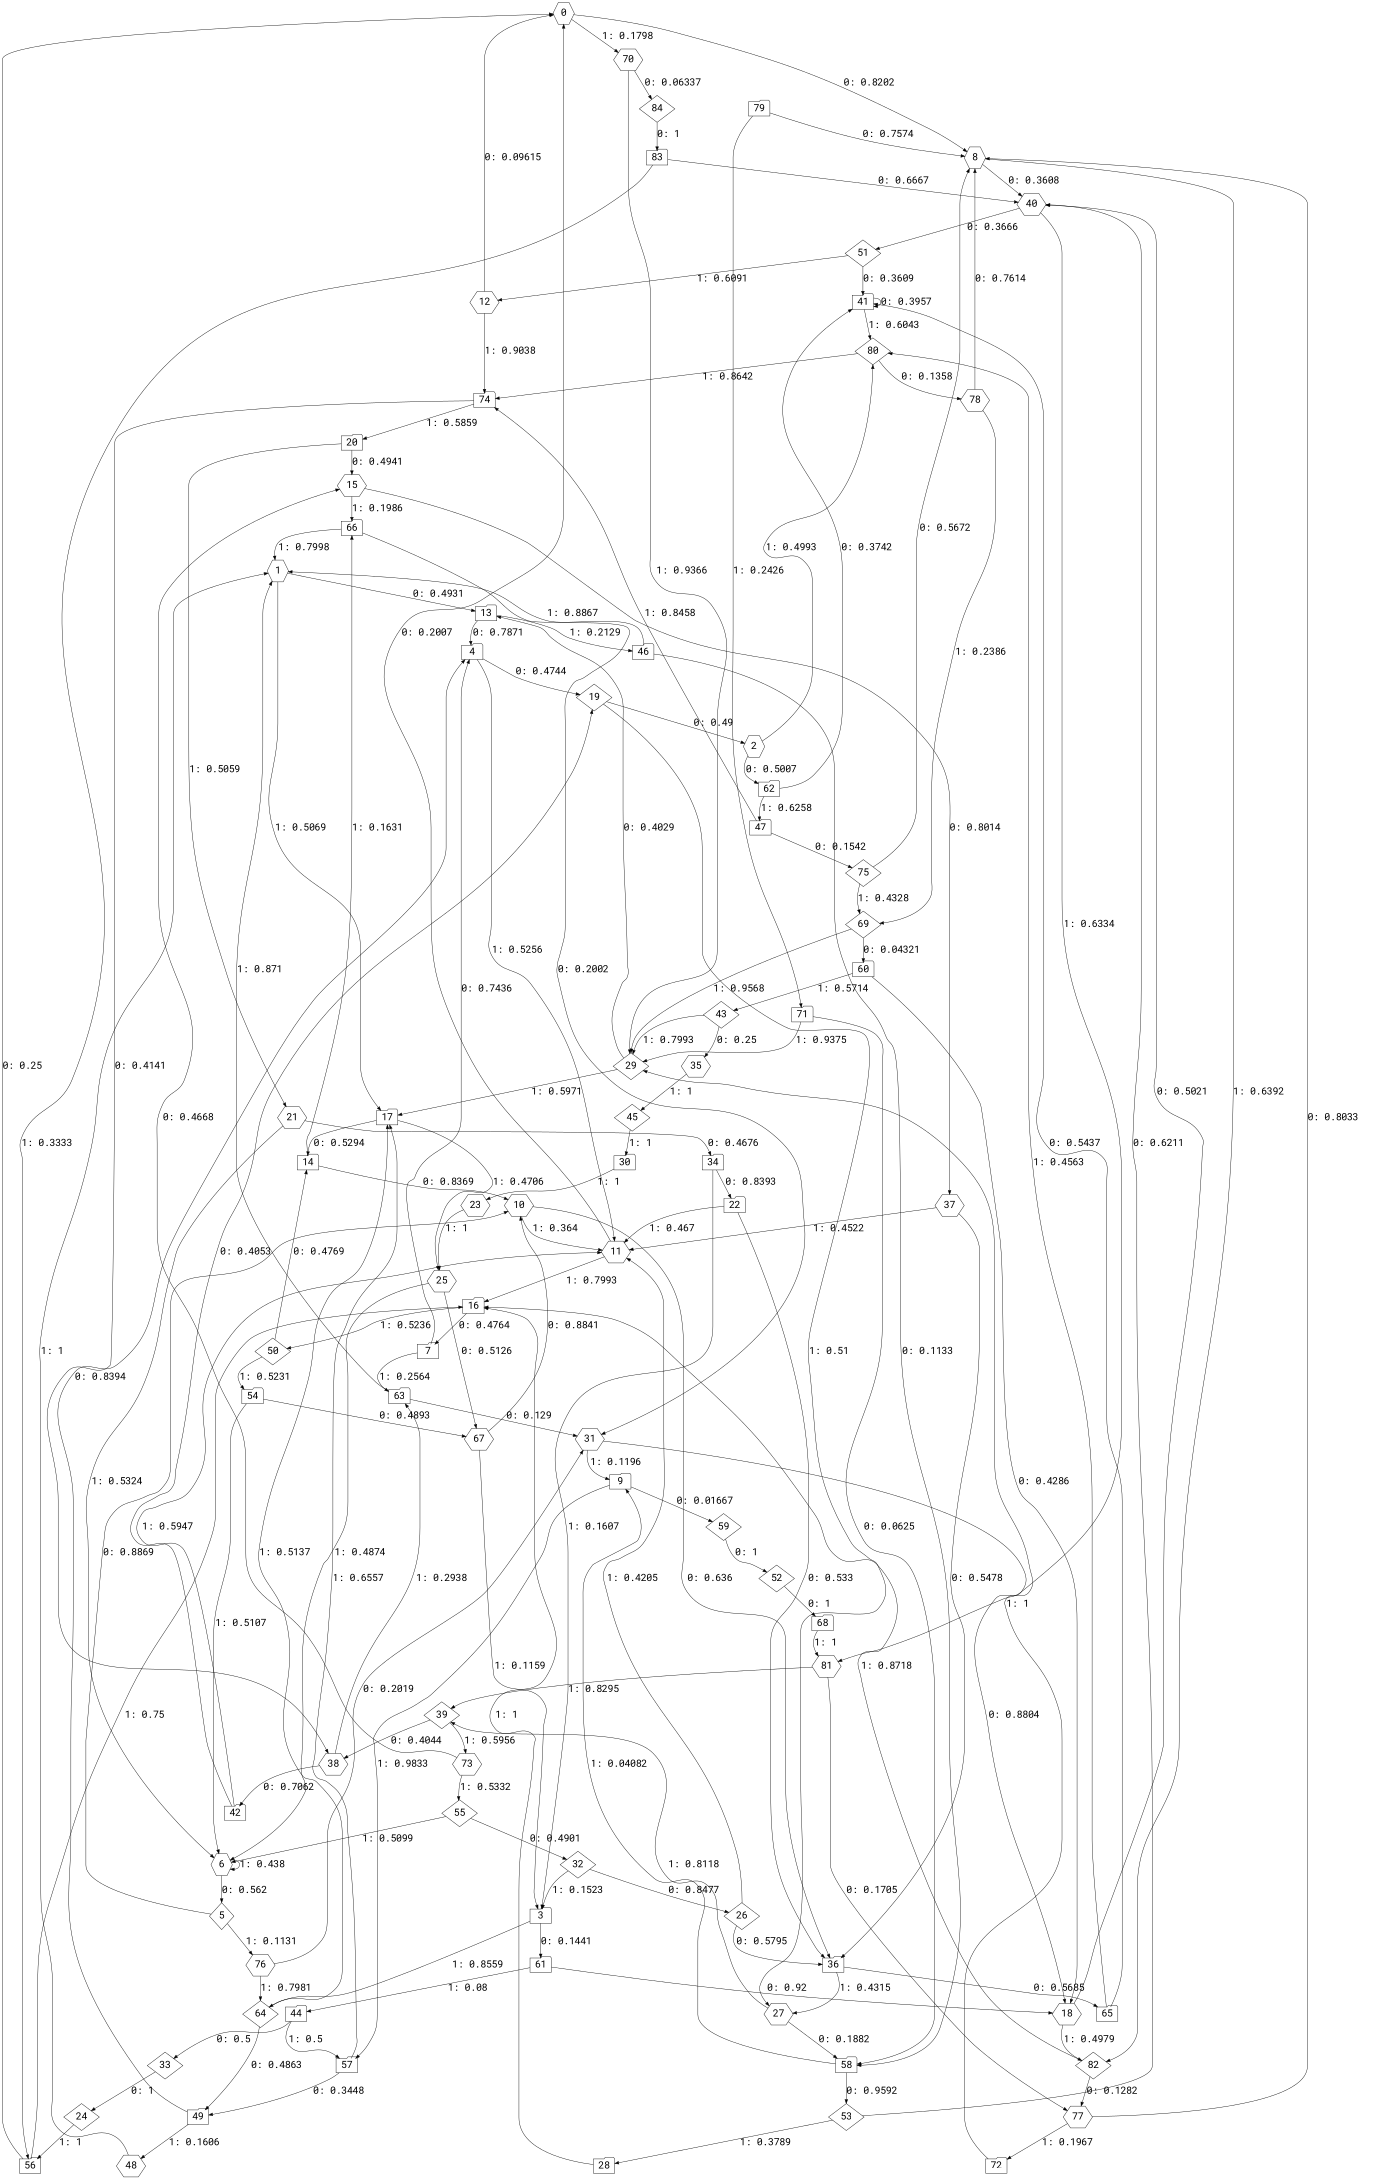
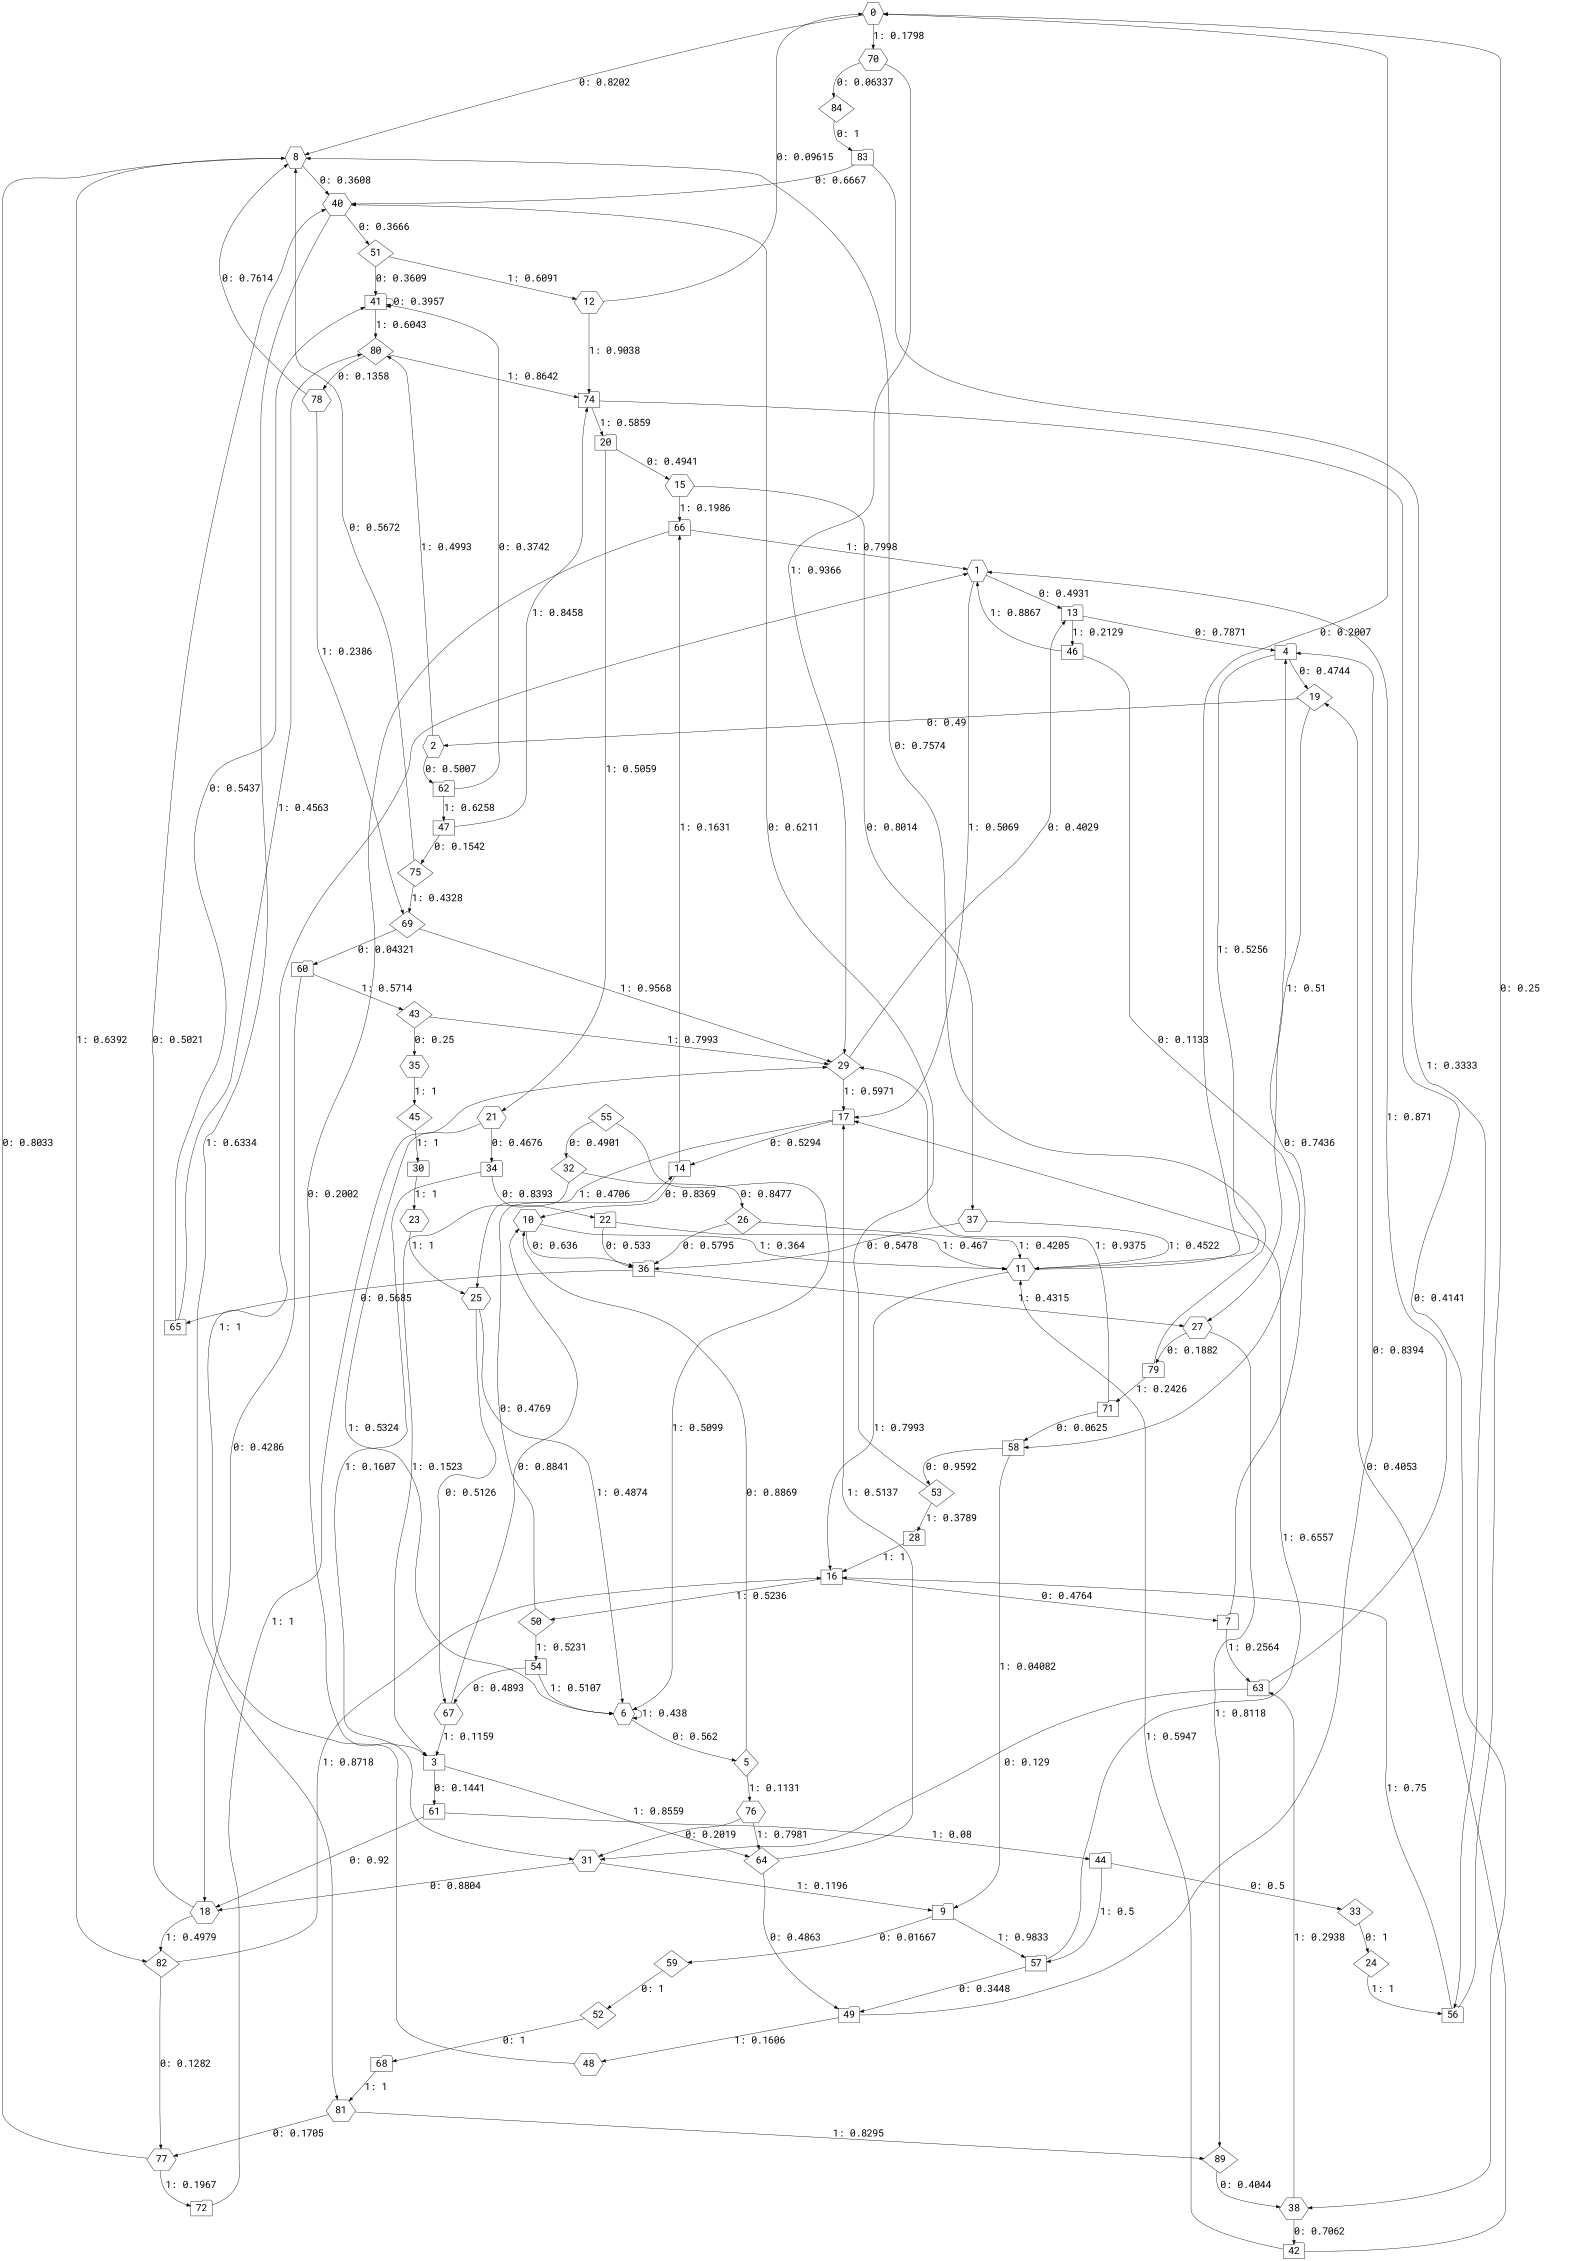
  digraph {
    fontname="Roboto Mono"
    node [fontname="Roboto Mono" fontsize=24 shape=folder]
    edge [fontname="Roboto Mono" fontsize=24]
    0 [shape=hexagon]
    8 [shape=hexagon]
    70 [shape=hexagon]
    40 [shape=hexagon]
    82 [shape=diamond]
    29 [shape=diamond]
    84 [shape=diamond]
    51 [shape=diamond]
    81 [shape=hexagon]
    16
    77 [shape=hexagon]
    13
    17
    83
    1 [shape=hexagon]
    4
    46
    14
    25 [shape=hexagon]
    19 [shape=diamond]
    11 [shape=hexagon]
    58
    10 [shape=hexagon]
    66
    6 [shape=hexagon]
    67 [shape=hexagon]
    2 [shape=hexagon]
    62
    80 [shape=diamond]
    41
    47
    74
    78 [shape=hexagon]
    75 [shape=diamond]
    20
    38 [shape=hexagon]
    69 [shape=diamond]
    3
    61
    64 [shape=diamond]
    18 [shape=hexagon]
    44
    49
    57
    33 [shape=diamond]
    48 [shape=hexagon]
    27 [shape=hexagon]
    79
-   39 [shape=diamond]
+   39 [shape=diamond label=89]
    7
    50 [shape=diamond]
    5 [shape=diamond]
    76 [shape=hexagon]
    36
    31 [shape=hexagon]
    65
    9
    63
    12 [shape=hexagon]
    72
    59 [shape=diamond]
    52 [shape=diamond]
    68
    54
    15 [shape=hexagon]
    21 [shape=hexagon]
    42
    53 [shape=diamond]
    37 [shape=hexagon]
    71
-   73 [shape=hexagon]
    34
    22
    23 [shape=hexagon]
    24 [shape=diamond]
    56
    26 [shape=diamond]
    55 [shape=diamond]
    28
    30
    32 [shape=diamond]
    35 [shape=hexagon]
    45 [shape=diamond]
    43 [shape=diamond]
    60
    0 -> 8 [label="0: 0.8202   "]
    0 -> 70 [label="1: 0.1798   "]
    8 -> 40 [label="0: 0.3608   "]
    8 -> 82 [label="1: 0.6392   "]
    70 -> 29 [label="1: 0.9366   "]
    70 -> 84 [label="0: 0.06337  "]
    40 -> 51 [label="0: 0.3666   "]
    40 -> 81 [label="1: 0.6334   "]
    82 -> 16 [label="1: 0.8718   "]
    82 -> 77 [label="0: 0.1282   "]
    29 -> 13 [label="0: 0.4029   "]
    29 -> 17 [label="1: 0.5971   "]
    84 -> 83 [label="0: 1        "]
    51 -> 41 [label="0: 0.3609   "]
    51 -> 12 [label="1: 0.6091   "]
    81 -> 77 [label="0: 0.1705   "]
    81 -> 39 [label="1: 0.8295   "]
    16 -> 7 [label="0: 0.4764   "]
    16 -> 50 [label="1: 0.5236   "]
    77 -> 8 [label="0: 0.8033   "]
    77 -> 72 [label="1: 0.1967   "]
    13 -> 4 [label="0: 0.7871   "]
    13 -> 46 [label="1: 0.2129   "]
    17 -> 14 [label="0: 0.5294   "]
    17 -> 25 [label="1: 0.4706   "]
    83 -> 40 [label="0: 0.6667   "]
    83 -> 56 [label="1: 0.3333   "]
    1 -> 13 [label="0: 0.4931   "]
    1 -> 17 [label="1: 0.5069   "]
    4 -> 19 [label="0: 0.4744   "]
    4 -> 11 [label="1: 0.5256   "]
    46 -> 1 [label="1: 0.8867   "]
    46 -> 58 [label="0: 0.1133   "]
    14 -> 10 [label="0: 0.8369   "]
    14 -> 66 [label="1: 0.1631   "]
    25 -> 6 [label="1: 0.4874   "]
    25 -> 67 [label="0: 0.5126   "]
    19 -> 2 [label="0: 0.49     "]
    19 -> 27 [label="1: 0.51     "]
    11 -> 0 [label="0: 0.2007   "]
    11 -> 16 [label="1: 0.7993   "]
    58 -> 9 [label="1: 0.04082  "]
    58 -> 53 [label="0: 0.9592   "]
    10 -> 11 [label="1: 0.364    "]
    10 -> 36 [label="0: 0.636    "]
    66 -> 1 [label="1: 0.7998   "]
    66 -> 31 [label="0: 0.2002   "]
    6 -> 6 [label="1: 0.438    "]
    6 -> 5 [label="0: 0.562    "]
    67 -> 10 [label="0: 0.8841   "]
    67 -> 3 [label="1: 0.1159   "]
    2 -> 62 [label="0: 0.5007   "]
    2 -> 80 [label="1: 0.4993   "]
    62 -> 41 [label="0: 0.3742   "]
    62 -> 47 [label="1: 0.6258   "]
    80 -> 74 [label="1: 0.8642   "]
    80 -> 78 [label="0: 0.1358   "]
    41 -> 80 [label="1: 0.6043   "]
    41 -> 41 [label="0: 0.3957   "]
    47 -> 74 [label="1: 0.8458   "]
    47 -> 75 [label="0: 0.1542   "]
    74 -> 20 [label="1: 0.5859   "]
    74 -> 38 [label="0: 0.4141   "]
    78 -> 8 [label="0: 0.7614   "]
    78 -> 69 [label="1: 0.2386   "]
    75 -> 8 [label="0: 0.5672   "]
    75 -> 69 [label="1: 0.4328   "]
    20 -> 15 [label="0: 0.4941   "]
    20 -> 21 [label="1: 0.5059   "]
    38 -> 63 [label="1: 0.2938   "]
    38 -> 42 [label="0: 0.7062   "]
    69 -> 29 [label="1: 0.9568   "]
    69 -> 60 [label="0: 0.04321  "]
    3 -> 61 [label="0: 0.1441   "]
    3 -> 64 [label="1: 0.8559   "]
    61 -> 18 [label="0: 0.92     "]
    61 -> 44 [label="1: 0.08     "]
    64 -> 17 [label="1: 0.5137   "]
    64 -> 49 [label="0: 0.4863   "]
    18 -> 40 [label="0: 0.5021   "]
    18 -> 82 [label="1: 0.4979   "]
    44 -> 57 [label="1: 0.5      "]
    44 -> 33 [label="0: 0.5      "]
    49 -> 4 [label="0: 0.8394   "]
    49 -> 48 [label="1: 0.1606   "]
    57 -> 17 [label="1: 0.6557   "]
    57 -> 49 [label="0: 0.3448   "]
    33 -> 24 [label="0: 1        "]
    48 -> 1 [label="1: 1        "]
-   27 -> 58 [label="0: 0.1882   "]
+   27 -> 79 [label="0: 0.1882   "]
    27 -> 39 [label="1: 0.8118   "]
    79 -> 8 [label="0: 0.7574   "]
    79 -> 71 [label="1: 0.2426   "]
    39 -> 38 [label="0: 0.4044   "]
-   39 -> 73 [label="1: 0.5956   "]
    7 -> 4 [label="0: 0.7436   "]
    7 -> 63 [label="1: 0.2564   "]
    50 -> 14 [label="0: 0.4769   "]
    50 -> 54 [label="1: 0.5231   "]
    5 -> 10 [label="0: 0.8869   "]
    5 -> 76 [label="1: 0.1131   "]
    76 -> 64 [label="1: 0.7981   "]
    76 -> 31 [label="0: 0.2019   "]
    36 -> 27 [label="1: 0.4315   "]
    36 -> 65 [label="0: 0.5685   "]
    31 -> 18 [label="0: 0.8804   "]
    31 -> 9 [label="1: 0.1196   "]
    65 -> 80 [label="1: 0.4563   "]
    65 -> 41 [label="0: 0.5437   "]
    9 -> 57 [label="1: 0.9833   "]
    9 -> 59 [label="0: 0.01667  "]
    63 -> 1 [label="1: 0.871    "]
    63 -> 31 [label="0: 0.129    "]
    12 -> 0 [label="0: 0.09615  "]
    12 -> 74 [label="1: 0.9038   "]
    72 -> 29 [label="1: 1        "]
    59 -> 52 [label="0: 1        "]
    52 -> 68 [label="0: 1        "]
    68 -> 81 [label="1: 1        "]
    54 -> 6 [label="1: 0.5107   "]
    54 -> 67 [label="0: 0.4893   "]
    15 -> 66 [label="1: 0.1986   "]
    15 -> 37 [label="0: 0.8014   "]
    21 -> 6 [label="1: 0.5324   "]
    21 -> 34 [label="0: 0.4676   "]
    42 -> 19 [label="0: 0.4053   "]
    42 -> 11 [label="1: 0.5947   "]
    53 -> 40 [label="0: 0.6211   "]
    53 -> 28 [label="1: 0.3789   "]
    37 -> 11 [label="1: 0.4522   "]
    37 -> 36 [label="0: 0.5478   "]
    71 -> 29 [label="1: 0.9375   "]
    71 -> 58 [label="0: 0.0625   "]
-   73 -> 15 [label="0: 0.4668   "]
-   73 -> 55 [label="1: 0.5332   "]
    34 -> 3 [label="1: 0.1607   "]
    34 -> 22 [label="0: 0.8393   "]
    22 -> 11 [label="1: 0.467    "]
    22 -> 36 [label="0: 0.533    "]
    23 -> 25 [label="1: 1        "]
    24 -> 56 [label="1: 1        "]
    56 -> 0 [label="0: 0.25     "]
    56 -> 16 [label="1: 0.75     "]
    26 -> 11 [label="1: 0.4205   "]
    26 -> 36 [label="0: 0.5795   "]
    55 -> 6 [label="1: 0.5099   "]
    55 -> 32 [label="0: 0.4901   "]
    28 -> 16 [label="1: 1        "]
    30 -> 23 [label="1: 1        "]
    32 -> 3 [label="1: 0.1523   "]
    32 -> 26 [label="0: 0.8477   "]
    35 -> 45 [label="1: 1        "]
    45 -> 30 [label="1: 1        "]
    43 -> 29 [label="1: 0.7993   "]
    43 -> 35 [label="0: 0.25     "]
    60 -> 18 [label="0: 0.4286   "]
    60 -> 43 [label="1: 0.5714   "]
  }
